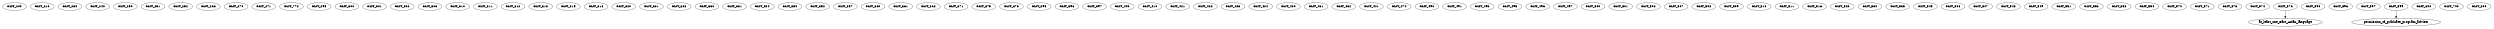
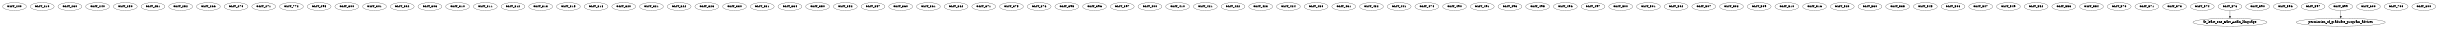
  digraph {
    edge [color=black]
    CLIT_200
    CLIT_210
    CLIT_230
    CLIT_240
    CLIT_250
    CLIT_251
    CLIT_252
    CLIT_266
    CLIT_270
    CLIT_271
    n11 [label=CLIT_772]
    CLIT_295
    CLIT_300
    CLIT_301
    CLIT_302
    CLIT_303
    CLIT_310
    CLIT_311
    CLIT_312
    CLIT_313
    CLIT_315
    CLIT_318
    CLIT_320
    CLIT_321
+   CLIT_322
    CLIT_323
    CLIT_330
    CLIT_331
    CLIT_334
    CLIT_350
    CLIT_352
    CLIT_357
    CLIT_360
    CLIT_361
    CLIT_362
    CLIT_371
    CLIT_375
    n38 [label=CLIT_876]
    CLIT_395
    CLIT_396
    CLIT_397
    CLIT_400
    CLIT_410
    CLIT_421
    CLIT_422
    CLIT_423
    CLIT_424
    CLIT_430
    CLIT_431
    CLIT_432
    CLIT_441
    CLIT_474
    CLIT_490
    CLIT_491
    CLIT_493
    CLIT_495
    CLIT_496
    CLIT_497
    CLIT_500
    CLIT_501
    CLIT_502
    CLIT_507
    CLIT_508
    CLIT_509
    CLIT_510
-   CLIT_511
    CLIT_516
    CLIT_520
    CLIT_530
    CLIT_535
    CLIT_545
    n72 [label=CLIT_506]
    CLIT_547
-   CLIT_548
    CLIT_549
-   CLIT_551
    CLIT_552
    CLIT_553
    CLIT_554
    CLIT_570
    CLIT_571
    CLIT_573
    CLIT_574
    CLIT_576
    at_least_one_East_Asian_language
    CLIT_590
    CLIT_596
    CLIT_597
    CLIT_599
    permission_of_graduate_program_adviser
    CLIT_600
    CLIT_700
    CLIT_800
    CLIT_576 -> at_least_one_East_Asian_language
    CLIT_599 -> permission_of_graduate_program_adviser
  }
